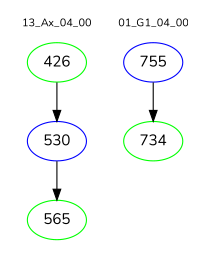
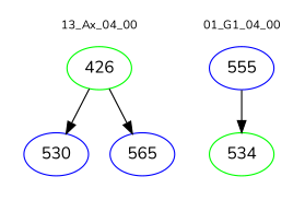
  digraph {
    fontname=Nunito
    node [color=green fontname=Nunito]
    edge [color=black fontname=Nunito]
    n1 [label=426]
    n2 [color=blue label=530]
-   n3 [label=565]
-   n4 [color=blue label=755]
-   n5 [label=734]
+   n3 [color=blue label=565]
+   n4 [color=blue label=555]
+   n5 [label=534]
    subgraph cluster_1 {
      color=white
      fontsize=10
      label="13_Ax_04_00"
      n1
      n2
      n3
    }
    subgraph cluster_2 {
      color=white
      fontsize=10
      label="01_G1_04_00"
      n4
      n5
    }
    n1 -> n2
-   n2 -> n3
+   n1 -> n3
    n4 -> n5
  }
